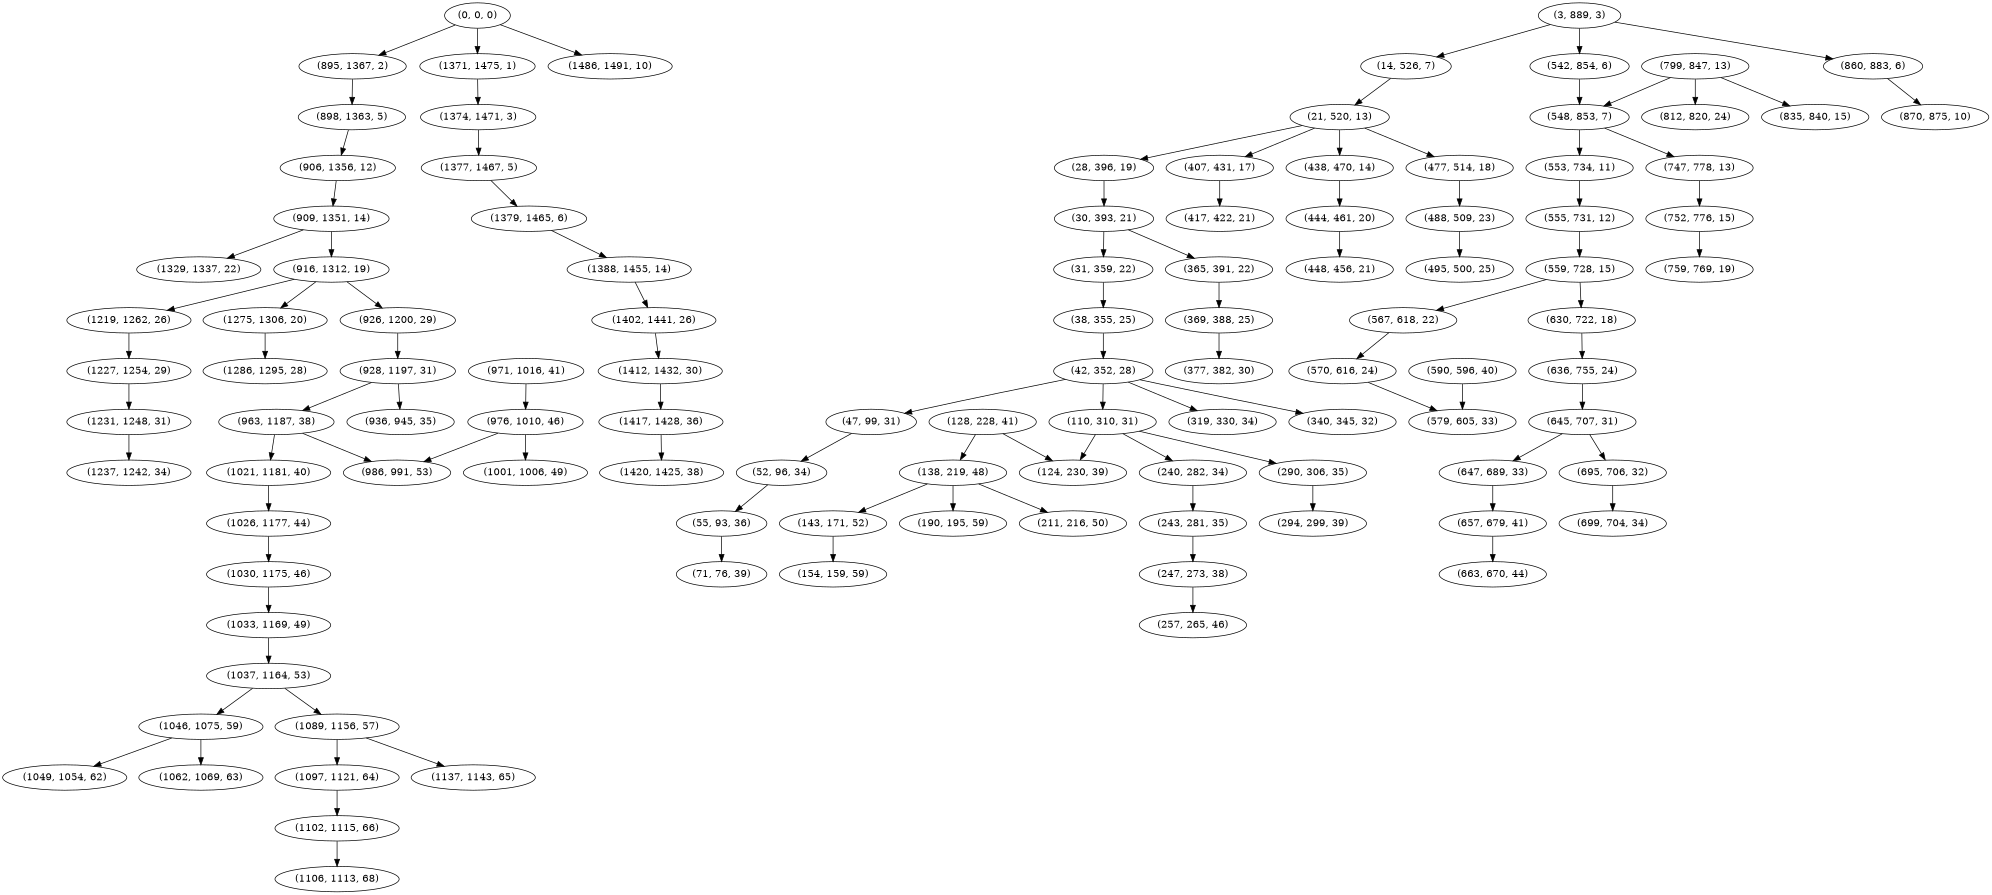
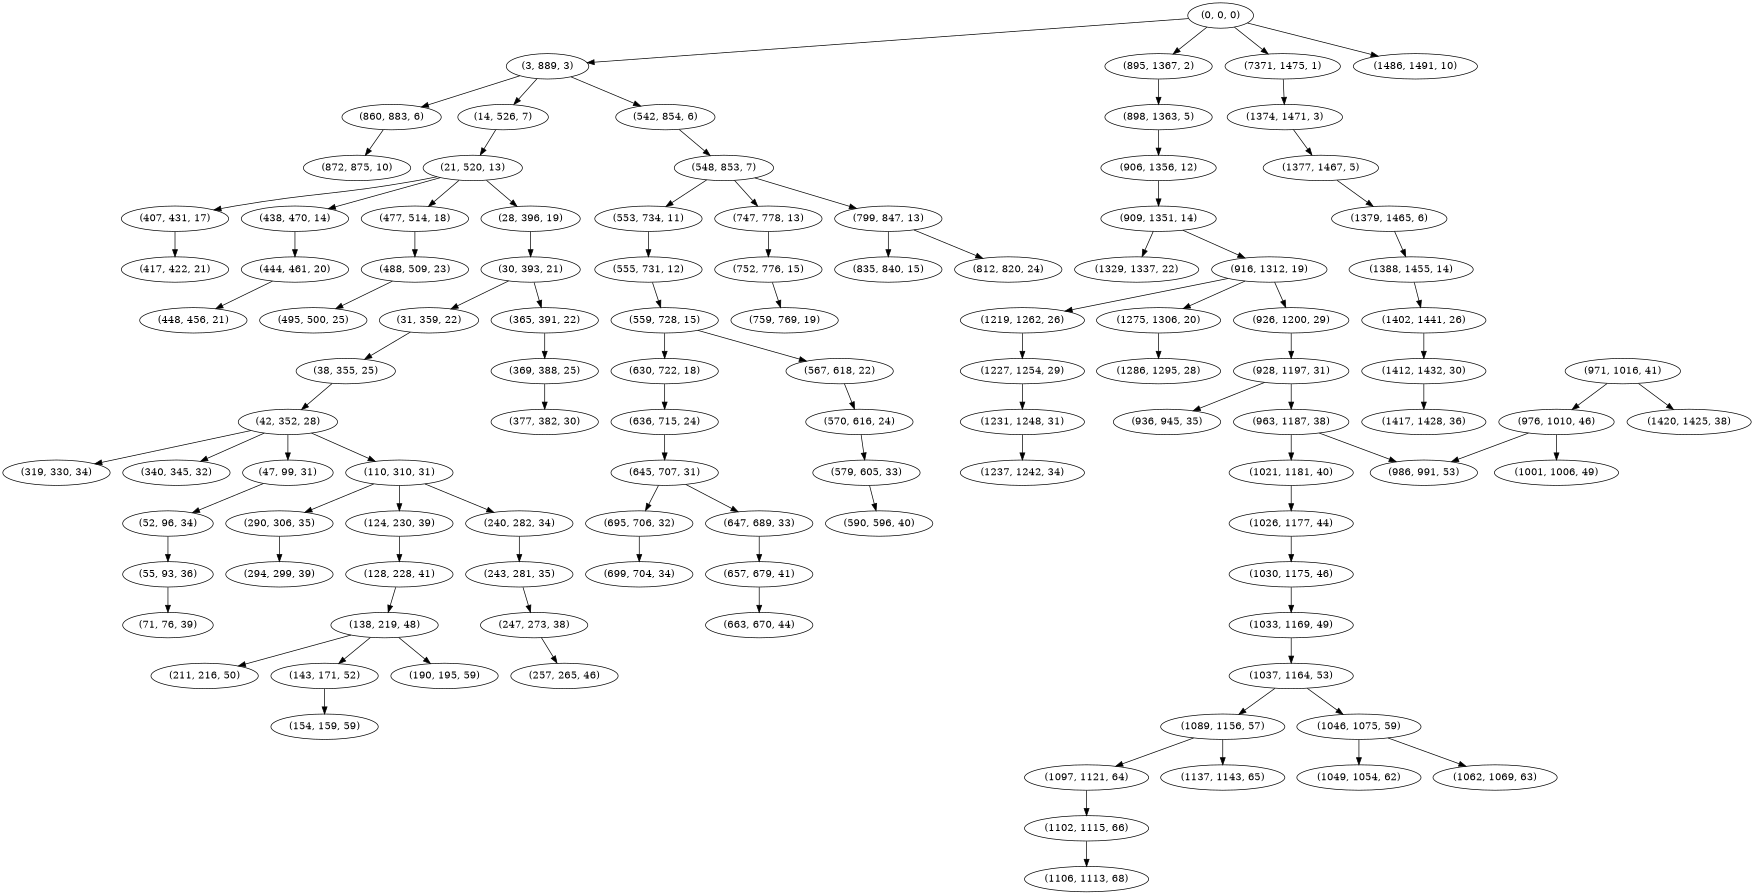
  digraph {
    "(0, 0, 0)"
    "(3, 889, 3)"
    "(895, 1367, 2)"
-   "(1371, 1475, 1)"
+   "(1371, 1475, 1)" [label="(7371, 1475, 1)"]
    "(1486, 1491, 10)"
    "(14, 526, 7)"
    "(542, 854, 6)"
    "(860, 883, 6)"
    "(898, 1363, 5)"
    "(1374, 1471, 3)"
    "(21, 520, 13)"
    "(548, 853, 7)"
-   "(870, 875, 10)"
+   "(870, 875, 10)" [label="(872, 875, 10)"]
    "(28, 396, 19)"
    "(407, 431, 17)"
    "(438, 470, 14)"
    "(477, 514, 18)"
    "(30, 393, 21)"
    "(417, 422, 21)"
    "(444, 461, 20)"
    "(488, 509, 23)"
    "(31, 359, 22)"
    "(365, 391, 22)"
    "(38, 355, 25)"
    "(369, 388, 25)"
    "(42, 352, 28)"
    "(47, 99, 31)"
    "(110, 310, 31)"
    "(319, 330, 34)"
    "(340, 345, 32)"
    "(52, 96, 34)"
    "(124, 230, 39)"
    "(240, 282, 34)"
    "(290, 306, 35)"
    "(55, 93, 36)"
    "(71, 76, 39)"
    "(128, 228, 41)"
    "(243, 281, 35)"
    "(294, 299, 39)"
    "(138, 219, 48)"
    "(143, 171, 52)"
    "(190, 195, 59)"
    "(211, 216, 50)"
    "(154, 159, 59)"
    "(247, 273, 38)"
    "(257, 265, 46)"
    "(377, 382, 30)"
    "(448, 456, 21)"
    "(495, 500, 25)"
    "(553, 734, 11)"
    "(747, 778, 13)"
    "(799, 847, 13)"
    "(555, 731, 12)"
    "(752, 776, 15)"
    "(812, 820, 24)"
    "(835, 840, 15)"
    "(559, 728, 15)"
    "(567, 618, 22)"
    "(630, 722, 18)"
    "(570, 616, 24)"
-   "(636, 715, 24)" [label="(636, 755, 24)"]
+   "(636, 715, 24)"
    "(579, 605, 33)"
    "(590, 596, 40)"
    "(645, 707, 31)"
    "(647, 689, 33)"
    "(695, 706, 32)"
    "(657, 679, 41)"
    "(699, 704, 34)"
    "(663, 670, 44)"
    "(759, 769, 19)"
    "(906, 1356, 12)"
    "(909, 1351, 14)"
    "(916, 1312, 19)"
    "(1329, 1337, 22)"
    "(926, 1200, 29)"
    "(1219, 1262, 26)"
    "(1275, 1306, 20)"
    "(928, 1197, 31)"
    "(1227, 1254, 29)"
    "(1286, 1295, 28)"
    "(936, 945, 35)"
    "(963, 1187, 38)"
    "(1021, 1181, 40)"
    "(986, 991, 53)"
    "(971, 1016, 41)"
    "(976, 1010, 46)"
    "(1026, 1177, 44)"
    "(1001, 1006, 49)"
    "(1030, 1175, 46)"
    "(1033, 1169, 49)"
    "(1037, 1164, 53)"
    "(1046, 1075, 59)"
    "(1089, 1156, 57)"
    "(1049, 1054, 62)"
    "(1062, 1069, 63)"
    "(1097, 1121, 64)"
    "(1137, 1143, 65)"
    "(1102, 1115, 66)"
    "(1106, 1113, 68)"
    "(1231, 1248, 31)"
    "(1237, 1242, 34)"
    "(1377, 1467, 5)"
    "(1379, 1465, 6)"
    "(1388, 1455, 14)"
    "(1402, 1441, 26)"
    n106 [label="(1412, 1432, 30)"]
    "(1417, 1428, 36)"
    "(1420, 1425, 38)"
+   "(0, 0, 0)" -> "(3, 889, 3)"
    "(0, 0, 0)" -> "(895, 1367, 2)"
    "(0, 0, 0)" -> "(1371, 1475, 1)"
    "(0, 0, 0)" -> "(1486, 1491, 10)"
    "(3, 889, 3)" -> "(14, 526, 7)"
    "(3, 889, 3)" -> "(542, 854, 6)"
    "(3, 889, 3)" -> "(860, 883, 6)"
    "(895, 1367, 2)" -> "(898, 1363, 5)"
    "(1371, 1475, 1)" -> "(1374, 1471, 3)"
    "(14, 526, 7)" -> "(21, 520, 13)"
    "(542, 854, 6)" -> "(548, 853, 7)"
    "(860, 883, 6)" -> "(870, 875, 10)"
    "(898, 1363, 5)" -> "(906, 1356, 12)"
    "(1374, 1471, 3)" -> "(1377, 1467, 5)"
    "(21, 520, 13)" -> "(28, 396, 19)"
    "(21, 520, 13)" -> "(407, 431, 17)"
    "(21, 520, 13)" -> "(438, 470, 14)"
    "(21, 520, 13)" -> "(477, 514, 18)"
    "(548, 853, 7)" -> "(553, 734, 11)"
    "(548, 853, 7)" -> "(747, 778, 13)"
-   "(799, 847, 13)" -> "(548, 853, 7)"
+   "(548, 853, 7)" -> "(799, 847, 13)"
    "(28, 396, 19)" -> "(30, 393, 21)"
    "(407, 431, 17)" -> "(417, 422, 21)"
    "(438, 470, 14)" -> "(444, 461, 20)"
    "(477, 514, 18)" -> "(488, 509, 23)"
    "(30, 393, 21)" -> "(31, 359, 22)"
    "(30, 393, 21)" -> "(365, 391, 22)"
    "(444, 461, 20)" -> "(448, 456, 21)"
    "(488, 509, 23)" -> "(495, 500, 25)"
    "(31, 359, 22)" -> "(38, 355, 25)"
    "(365, 391, 22)" -> "(369, 388, 25)"
    "(38, 355, 25)" -> "(42, 352, 28)"
    "(369, 388, 25)" -> "(377, 382, 30)"
    "(42, 352, 28)" -> "(47, 99, 31)"
    "(42, 352, 28)" -> "(110, 310, 31)"
    "(42, 352, 28)" -> "(319, 330, 34)"
    "(42, 352, 28)" -> "(340, 345, 32)"
    "(47, 99, 31)" -> "(52, 96, 34)"
    "(110, 310, 31)" -> "(124, 230, 39)"
    "(110, 310, 31)" -> "(240, 282, 34)"
    "(110, 310, 31)" -> "(290, 306, 35)"
    "(52, 96, 34)" -> "(55, 93, 36)"
-   "(128, 228, 41)" -> "(124, 230, 39)"
+   "(124, 230, 39)" -> "(128, 228, 41)"
    "(240, 282, 34)" -> "(243, 281, 35)"
    "(290, 306, 35)" -> "(294, 299, 39)"
    "(55, 93, 36)" -> "(71, 76, 39)"
    "(128, 228, 41)" -> "(138, 219, 48)"
    "(243, 281, 35)" -> "(247, 273, 38)"
    "(138, 219, 48)" -> "(143, 171, 52)"
    "(138, 219, 48)" -> "(190, 195, 59)"
    "(138, 219, 48)" -> "(211, 216, 50)"
    "(143, 171, 52)" -> "(154, 159, 59)"
    "(247, 273, 38)" -> "(257, 265, 46)"
    "(553, 734, 11)" -> "(555, 731, 12)"
    "(747, 778, 13)" -> "(752, 776, 15)"
    "(799, 847, 13)" -> "(812, 820, 24)"
    "(799, 847, 13)" -> "(835, 840, 15)"
    "(555, 731, 12)" -> "(559, 728, 15)"
    "(752, 776, 15)" -> "(759, 769, 19)"
    "(559, 728, 15)" -> "(567, 618, 22)"
    "(559, 728, 15)" -> "(630, 722, 18)"
    "(567, 618, 22)" -> "(570, 616, 24)"
    "(630, 722, 18)" -> "(636, 715, 24)"
    "(570, 616, 24)" -> "(579, 605, 33)"
    "(636, 715, 24)" -> "(645, 707, 31)"
-   "(590, 596, 40)" -> "(579, 605, 33)"
+   "(579, 605, 33)" -> "(590, 596, 40)"
    "(645, 707, 31)" -> "(647, 689, 33)"
    "(645, 707, 31)" -> "(695, 706, 32)"
    "(647, 689, 33)" -> "(657, 679, 41)"
    "(695, 706, 32)" -> "(699, 704, 34)"
    "(657, 679, 41)" -> "(663, 670, 44)"
    "(906, 1356, 12)" -> "(909, 1351, 14)"
    "(909, 1351, 14)" -> "(916, 1312, 19)"
    "(909, 1351, 14)" -> "(1329, 1337, 22)"
    "(916, 1312, 19)" -> "(926, 1200, 29)"
    "(916, 1312, 19)" -> "(1219, 1262, 26)"
    "(916, 1312, 19)" -> "(1275, 1306, 20)"
    "(926, 1200, 29)" -> "(928, 1197, 31)"
    "(1219, 1262, 26)" -> "(1227, 1254, 29)"
    "(1275, 1306, 20)" -> "(1286, 1295, 28)"
    "(928, 1197, 31)" -> "(936, 945, 35)"
    "(928, 1197, 31)" -> "(963, 1187, 38)"
    "(1227, 1254, 29)" -> "(1231, 1248, 31)"
    "(963, 1187, 38)" -> "(1021, 1181, 40)"
    "(963, 1187, 38)" -> "(986, 991, 53)"
    "(1021, 1181, 40)" -> "(1026, 1177, 44)"
    "(971, 1016, 41)" -> "(976, 1010, 46)"
    "(976, 1010, 46)" -> "(986, 991, 53)"
    "(976, 1010, 46)" -> "(1001, 1006, 49)"
    "(1026, 1177, 44)" -> "(1030, 1175, 46)"
    "(1030, 1175, 46)" -> "(1033, 1169, 49)"
    "(1033, 1169, 49)" -> "(1037, 1164, 53)"
    "(1037, 1164, 53)" -> "(1046, 1075, 59)"
    "(1037, 1164, 53)" -> "(1089, 1156, 57)"
    "(1046, 1075, 59)" -> "(1049, 1054, 62)"
    "(1046, 1075, 59)" -> "(1062, 1069, 63)"
    "(1089, 1156, 57)" -> "(1097, 1121, 64)"
    "(1089, 1156, 57)" -> "(1137, 1143, 65)"
    "(1097, 1121, 64)" -> "(1102, 1115, 66)"
    "(1102, 1115, 66)" -> "(1106, 1113, 68)"
    "(1231, 1248, 31)" -> "(1237, 1242, 34)"
    "(1377, 1467, 5)" -> "(1379, 1465, 6)"
    "(1379, 1465, 6)" -> "(1388, 1455, 14)"
    "(1388, 1455, 14)" -> "(1402, 1441, 26)"
    "(1402, 1441, 26)" -> n106
    n106 -> "(1417, 1428, 36)"
-   "(1417, 1428, 36)" -> "(1420, 1425, 38)"
+   "(971, 1016, 41)" -> "(1420, 1425, 38)"
  }
